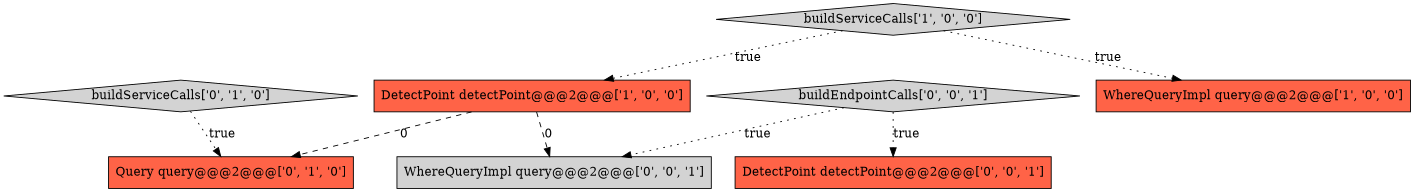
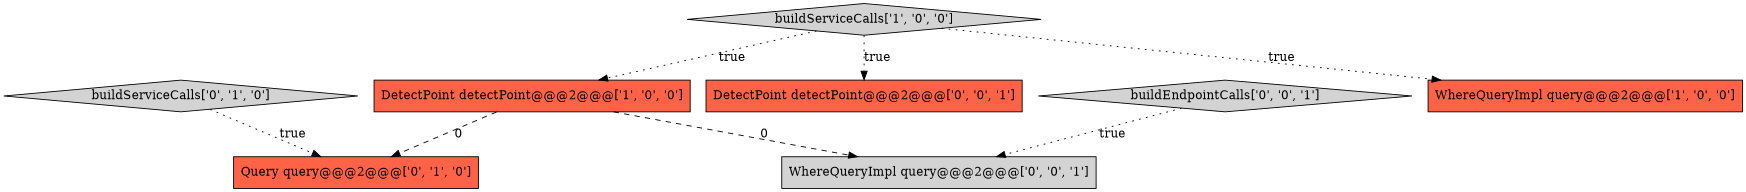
  digraph {
    node [fillcolor=lightgray shape=box style=filled]
    edge [style=dotted]
    n1 [label="buildServiceCalls['0', '1', '0']" shape=diamond]
    n2 [fillcolor=tomato label="Query query@@@2@@@['0', '1', '0']"]
    n3 [label="buildEndpointCalls['0', '0', '1']" shape=diamond]
    n4 [fillcolor=tomato label="DetectPoint detectPoint@@@2@@@['0', '0', '1']"]
    n5 [label="WhereQueryImpl query@@@2@@@['0', '0', '1']"]
    n6 [label="buildServiceCalls['1', '0', '0']" shape=diamond]
    n7 [fillcolor=tomato label="DetectPoint detectPoint@@@2@@@['1', '0', '0']"]
    n8 [fillcolor=tomato label="WhereQueryImpl query@@@2@@@['1', '0', '0']"]
    n1 -> n2 [label=true]
-   n3 -> n4 [label=true]
+   n6 -> n4 [label=true]
    n3 -> n5 [label=true]
    n6 -> n7 [label=true]
    n6 -> n8 [label=true]
    n7 -> n2 [label=0 style=dashed]
    n7 -> n5 [label=0 style=dashed]
  }
